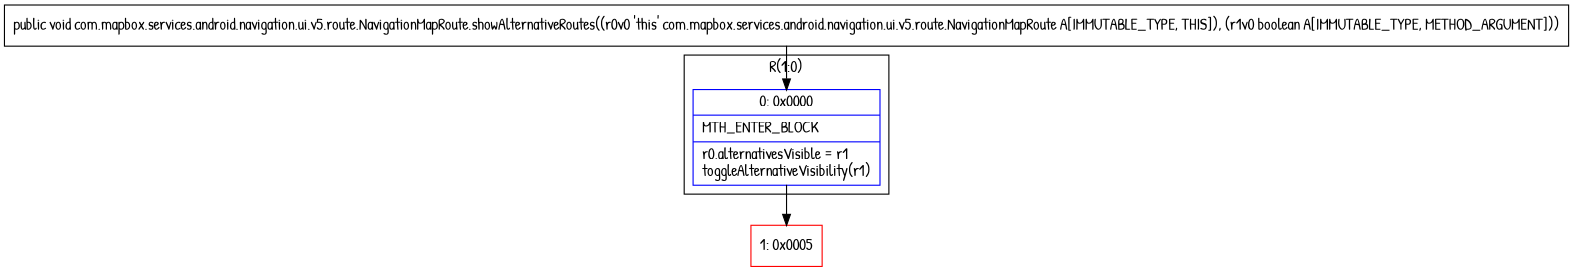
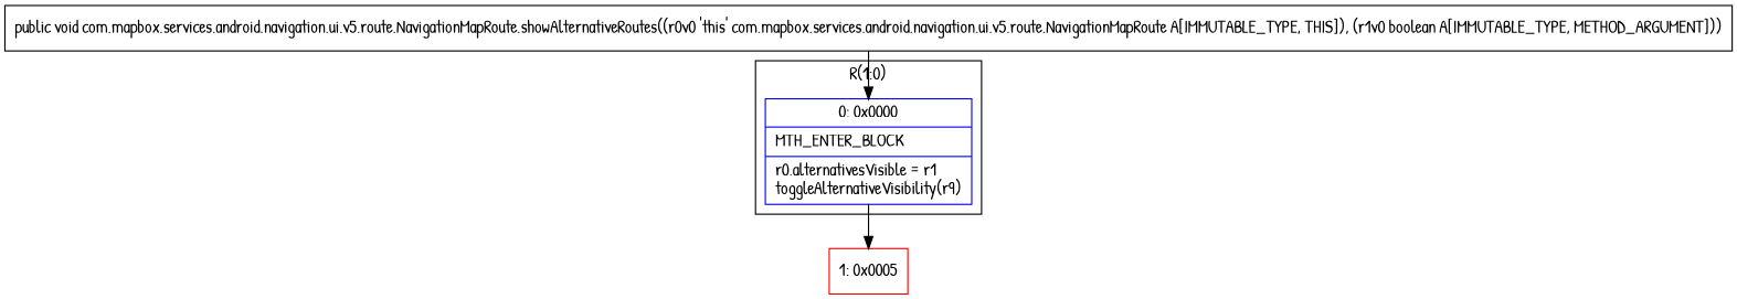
  digraph {
    fontname="Patrick Hand"
    node [shape=record fontname="Patrick Hand"]
    edge [fontname="Patrick Hand"]
-   n1 [color=blue label="{0\:\ 0x0000|MTH_ENTER_BLOCK\l|r0.alternativesVisible = r1\ltoggleAlternativeVisibility(r1)\l}"]
+   n1 [color=blue label="{0\:\ 0x0000|MTH_ENTER_BLOCK\l|r0.alternativesVisible = r1\ltoggleAlternativeVisibility(r9)\l}"]
    n2 [color=red label="{1\:\ 0x0005}"]
    n3 [label="{public void com.mapbox.services.android.navigation.ui.v5.route.NavigationMapRoute.showAlternativeRoutes((r0v0 'this' com.mapbox.services.android.navigation.ui.v5.route.NavigationMapRoute A[IMMUTABLE_TYPE, THIS]), (r1v0 boolean A[IMMUTABLE_TYPE, METHOD_ARGUMENT])) }"]
    subgraph cluster_1 {
      label="R(1:0)"
      n1
    }
    n1 -> n2
    n3 -> n1
  }
